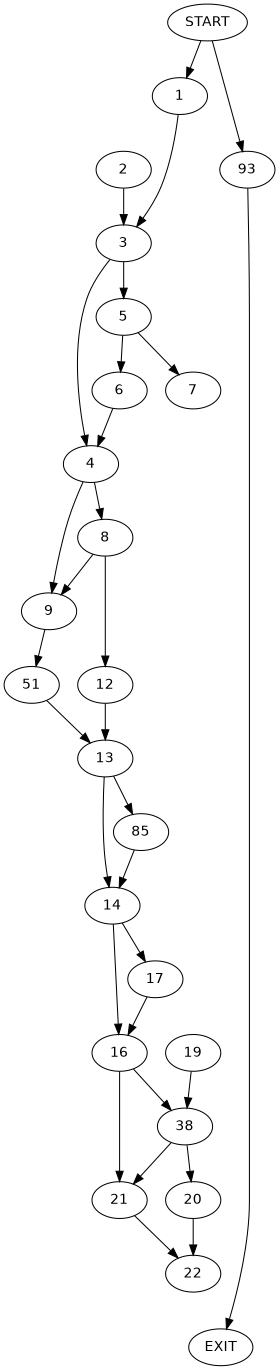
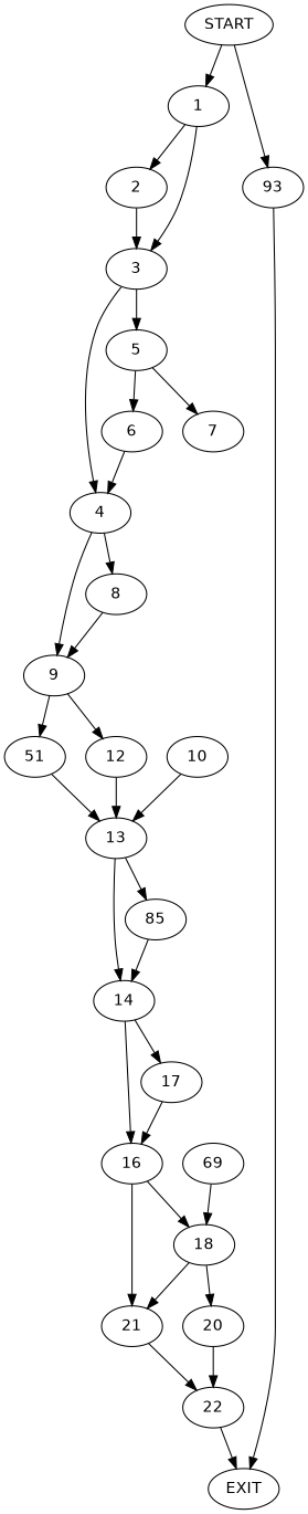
  digraph {
    fontname="DejaVu Sans"
    node [fontname="DejaVu Sans"]
    edge [fontname="DejaVu Sans"]
    n1 [label=START]
    1
    n3 [label=93]
    2
    3
    n6 [label=EXIT]
    4
    5
    8
    9
    6
    7
    n13 [label=51]
    12
+   10
    13
    14
    n18 [label=85]
    16
    17
-   18 [label=38]
+   18
    21
    20
-   19
+   19 [label=69]
    22
    n1 -> 1
    n1 -> n3
+   1 -> 2
    1 -> 3
    n3 -> n6
    2 -> 3
    3 -> 4
    3 -> 5
    4 -> 8
    4 -> 9
    5 -> 6
    5 -> 7
    8 -> 9
    9 -> n13
-   8 -> 12
+   9 -> 12
    6 -> 4
    n13 -> 13
    12 -> 13
+   10 -> 13
    13 -> 14
    13 -> n18
    14 -> 16
    14 -> 17
    n18 -> 14
    16 -> 18
    16 -> 21
    17 -> 16
    18 -> 21
    18 -> 20
    21 -> 22
    20 -> 22
    19 -> 18
+   22 -> n6
  }
